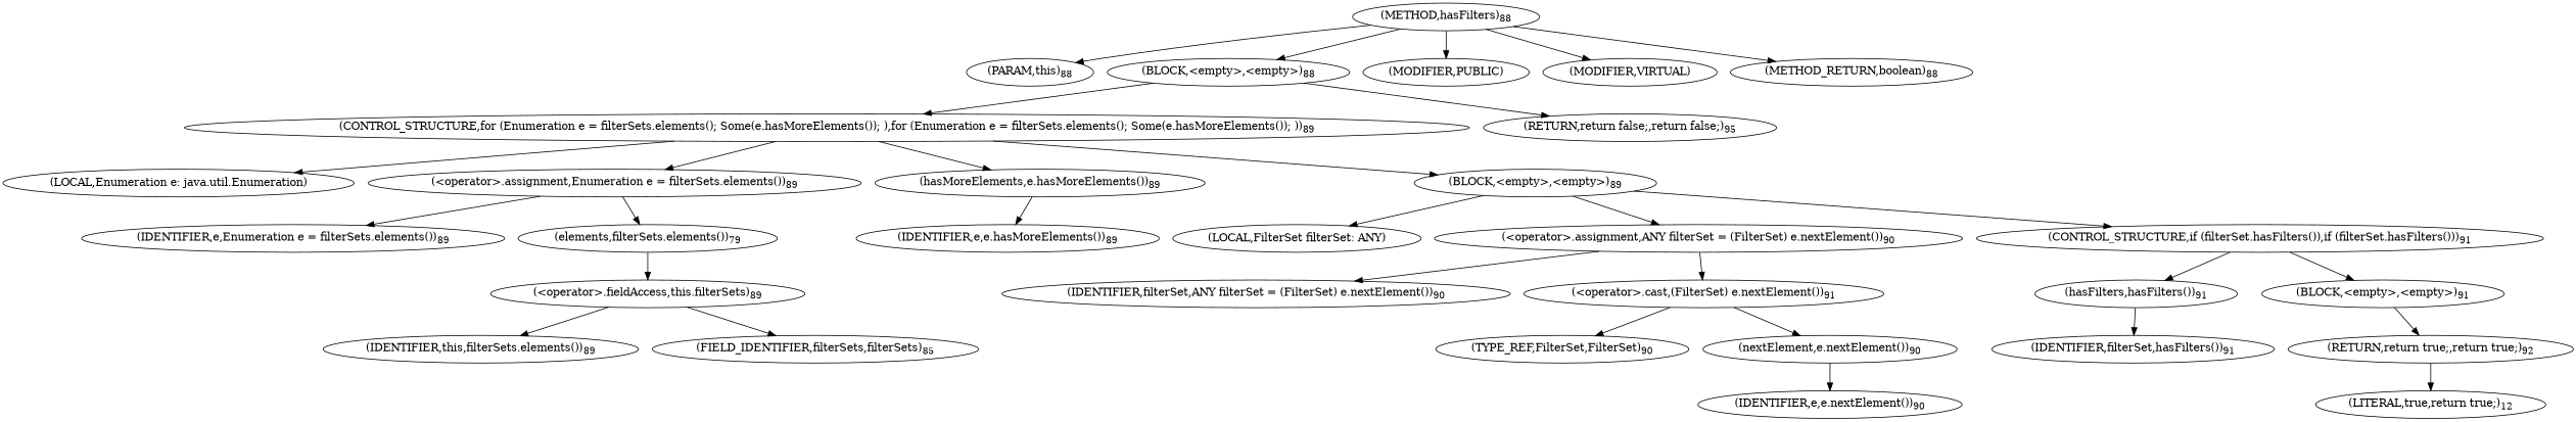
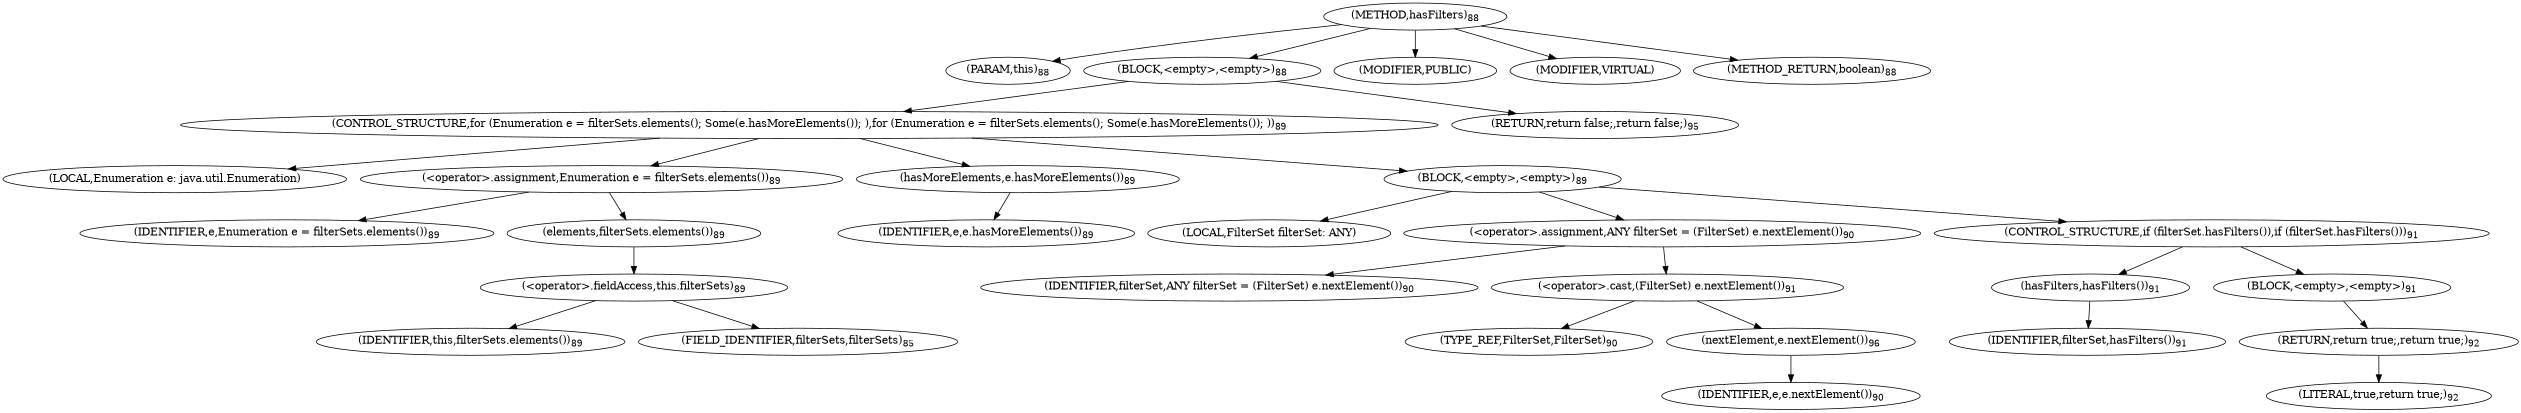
  digraph {
    n1 [label=<(METHOD,hasFilters)<SUB>88</SUB>>]
    n2 [label=<(PARAM,this)<SUB>88</SUB>>]
    n3 [label=<(BLOCK,&lt;empty&gt;,&lt;empty&gt;)<SUB>88</SUB>>]
    n4 [label=<(MODIFIER,PUBLIC)>]
    n5 [label=<(MODIFIER,VIRTUAL)>]
    n6 [label=<(METHOD_RETURN,boolean)<SUB>88</SUB>>]
    n7 [label=<(CONTROL_STRUCTURE,for (Enumeration e = filterSets.elements(); Some(e.hasMoreElements()); ),for (Enumeration e = filterSets.elements(); Some(e.hasMoreElements()); ))<SUB>89</SUB>>]
    n8 [label=<(RETURN,return false;,return false;)<SUB>95</SUB>>]
    n9 [label=<(LOCAL,Enumeration e: java.util.Enumeration)>]
    n10 [label=<(&lt;operator&gt;.assignment,Enumeration e = filterSets.elements())<SUB>89</SUB>>]
    n11 [label=<(hasMoreElements,e.hasMoreElements())<SUB>89</SUB>>]
    n12 [label=<(BLOCK,&lt;empty&gt;,&lt;empty&gt;)<SUB>89</SUB>>]
    n13 [label=<(IDENTIFIER,e,Enumeration e = filterSets.elements())<SUB>89</SUB>>]
-   n14 [label=<(elements,filterSets.elements())<SUB>79</SUB>>]
+   n14 [label=<(elements,filterSets.elements())<SUB>89</SUB>>]
    n15 [label=<(IDENTIFIER,e,e.hasMoreElements())<SUB>89</SUB>>]
    n16 [label=<(LOCAL,FilterSet filterSet: ANY)>]
    n17 [label=<(&lt;operator&gt;.assignment,ANY filterSet = (FilterSet) e.nextElement())<SUB>90</SUB>>]
    n18 [label=<(CONTROL_STRUCTURE,if (filterSet.hasFilters()),if (filterSet.hasFilters()))<SUB>91</SUB>>]
    n19 [label=<(&lt;operator&gt;.fieldAccess,this.filterSets)<SUB>89</SUB>>]
    n20 [label=<(IDENTIFIER,this,filterSets.elements())<SUB>89</SUB>>]
    n21 [label=<(FIELD_IDENTIFIER,filterSets,filterSets)<SUB>85</SUB>>]
    n22 [label=<(IDENTIFIER,filterSet,ANY filterSet = (FilterSet) e.nextElement())<SUB>90</SUB>>]
    n23 [label=<(&lt;operator&gt;.cast,(FilterSet) e.nextElement())<SUB>91</SUB>>]
    n24 [label=<(hasFilters,hasFilters())<SUB>91</SUB>>]
    n25 [label=<(BLOCK,&lt;empty&gt;,&lt;empty&gt;)<SUB>91</SUB>>]
    n26 [label=<(TYPE_REF,FilterSet,FilterSet)<SUB>90</SUB>>]
-   n27 [label=<(nextElement,e.nextElement())<SUB>90</SUB>>]
+   n27 [label=<(nextElement,e.nextElement())<SUB>96</SUB>>]
    n28 [label=<(IDENTIFIER,e,e.nextElement())<SUB>90</SUB>>]
    n29 [label=<(IDENTIFIER,filterSet,hasFilters())<SUB>91</SUB>>]
    n30 [label=<(RETURN,return true;,return true;)<SUB>92</SUB>>]
-   n31 [label=<(LITERAL,true,return true;)<SUB>12</SUB>>]
+   n31 [label=<(LITERAL,true,return true;)<SUB>92</SUB>>]
    n1 -> n2
    n1 -> n3
    n1 -> n4
    n1 -> n5
    n1 -> n6
    n3 -> n7
    n3 -> n8
    n7 -> n9
    n7 -> n10
    n7 -> n11
    n7 -> n12
    n10 -> n13
    n10 -> n14
    n11 -> n15
    n12 -> n16
    n12 -> n17
    n12 -> n18
    n14 -> n19
    n17 -> n22
    n17 -> n23
    n18 -> n24
    n18 -> n25
    n19 -> n20
    n19 -> n21
    n23 -> n26
    n23 -> n27
    n24 -> n29
    n25 -> n30
    n27 -> n28
    n30 -> n31
  }
